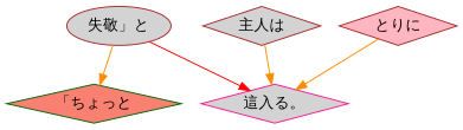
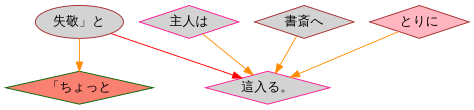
  digraph {
    node [color=brown fillcolor=lightgrey shape=diamond style=filled]
    edge [color=darkorange]
    n1 [color=darkgreen fillcolor=salmon label="「ちょっと"]
    n2 [label="失敬」と" shape=ellipse]
    n3 [color=deeppink label="這入る。"]
-   n4 [label="主人は"]
+   n4 [color=deeppink label="主人は"]
+   n5 [label="書斎へ"]
    n6 [fillcolor=lightpink label="とりに"]
    n2 -> n1
    n2 -> n3 [color=red]
    n4 -> n3
+   n5 -> n3
    n6 -> n3
  }
